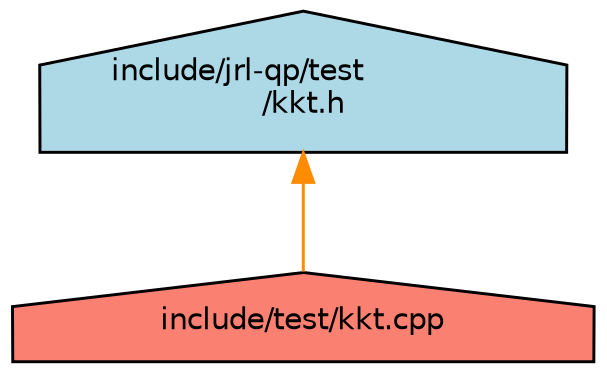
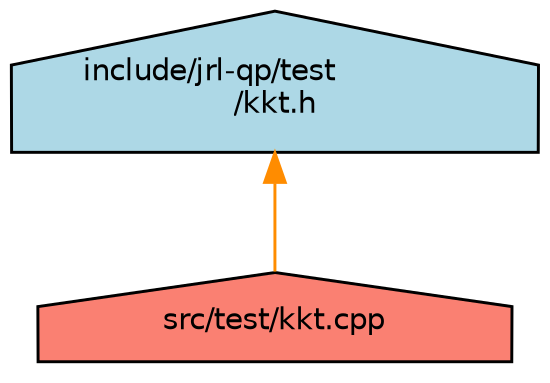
  digraph {
    node [color=black fontname=Helvetica fontsize=10 shape=house style=filled]
    n1 [fillcolor=lightblue fontcolor=black height=0.2 label="include/jrl-qp/test\l/kkt.h" width=0.4]
-   n2 [fillcolor=salmon height=0.2 label="include/test/kkt.cpp" width=0.4]
+   n2 [fillcolor=salmon height=0.2 label="src/test/kkt.cpp" width=0.4]
    n1 -> n2 [color=darkorange dir=back fontname=Helvetica fontsize=10 labelfontname=Helvetica labelfontsize=10 style=solid]
  }
